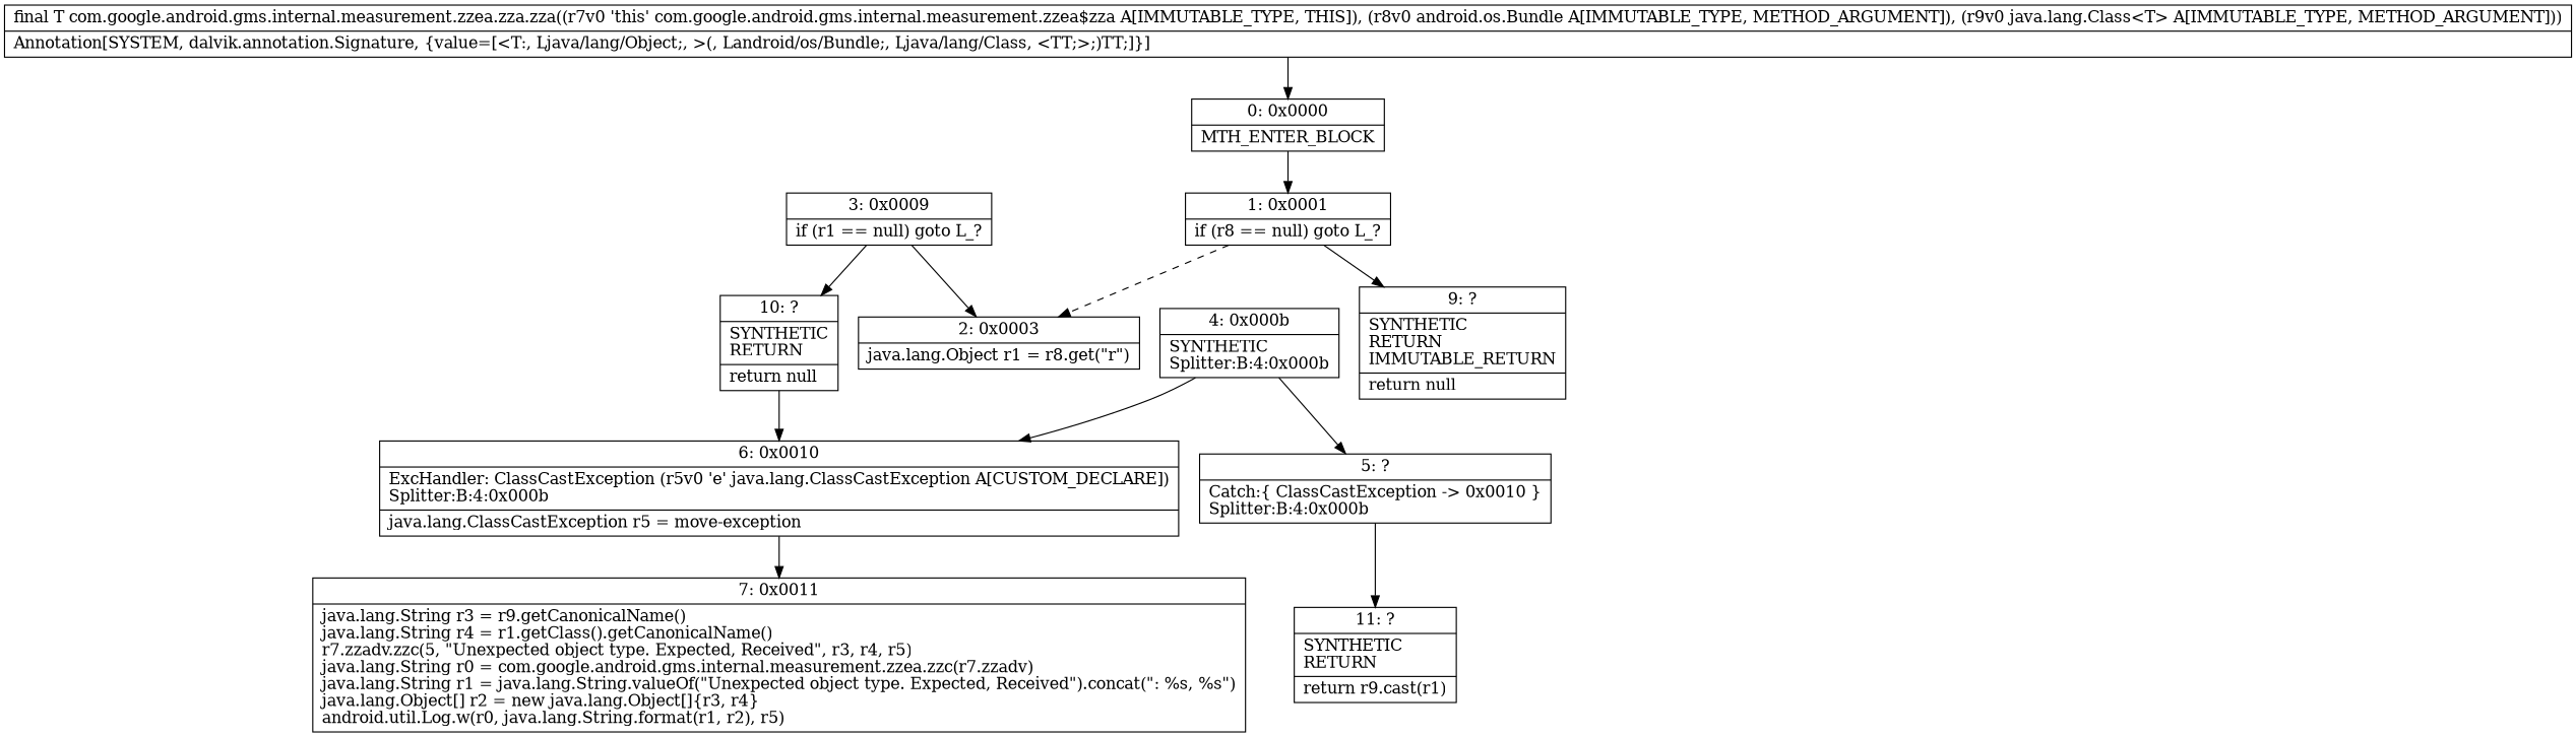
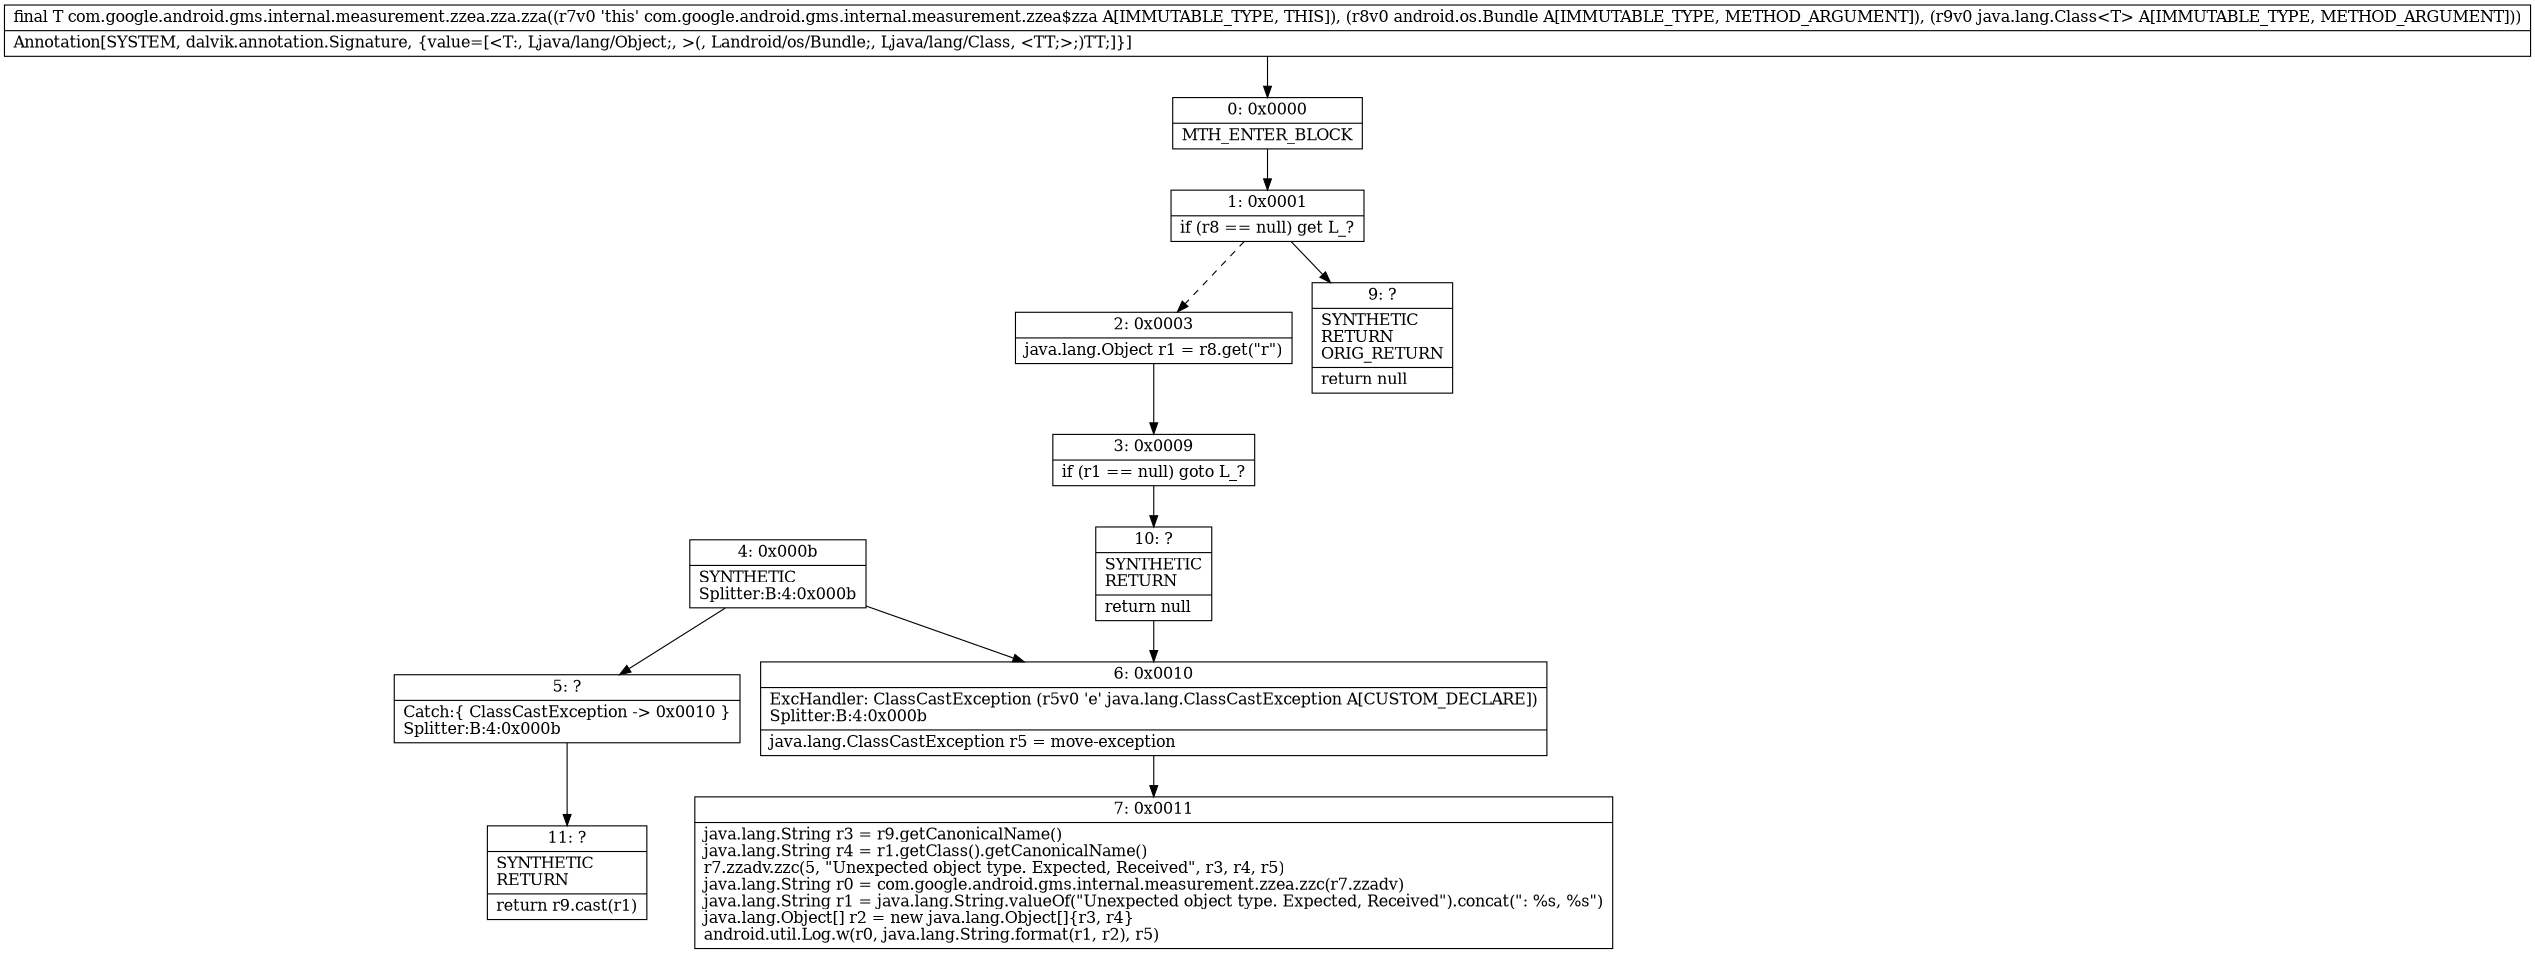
  digraph {
    node [shape=record]
    n1 [label="{0\:\ 0x0000|MTH_ENTER_BLOCK\l}"]
-   n2 [label="{1\:\ 0x0001|if (r8 == null) goto L_?\l}"]
+   n2 [label="{1\:\ 0x0001|if (r8 == null) get L_?\l}"]
    n3 [label="{2\:\ 0x0003|java.lang.Object r1 = r8.get(\"r\")\l}"]
-   n4 [label="{9\:\ ?|SYNTHETIC\lRETURN\lIMMUTABLE_RETURN\l|return null\l}"]
+   n4 [label="{9\:\ ?|SYNTHETIC\lRETURN\lORIG_RETURN\l|return null\l}"]
    n5 [label="{3\:\ 0x0009|if (r1 == null) goto L_?\l}"]
    n6 [label="{10\:\ ?|SYNTHETIC\lRETURN\l|return null\l}"]
    n7 [label="{4\:\ 0x000b|SYNTHETIC\lSplitter:B:4:0x000b\l}"]
    n8 [label="{5\:\ ?|Catch:\{ ClassCastException \-\> 0x0010 \}\lSplitter:B:4:0x000b\l}"]
    n9 [label="{6\:\ 0x0010|ExcHandler: ClassCastException (r5v0 'e' java.lang.ClassCastException A[CUSTOM_DECLARE])\lSplitter:B:4:0x000b\l|java.lang.ClassCastException r5 = move\-exception\l}"]
    n10 [label="{11\:\ ?|SYNTHETIC\lRETURN\l|return r9.cast(r1)\l}"]
    n11 [label="{7\:\ 0x0011|java.lang.String r3 = r9.getCanonicalName()\ljava.lang.String r4 = r1.getClass().getCanonicalName()\lr7.zzadv.zzc(5, \"Unexpected object type. Expected, Received\", r3, r4, r5)\ljava.lang.String r0 = com.google.android.gms.internal.measurement.zzea.zzc(r7.zzadv)\ljava.lang.String r1 = java.lang.String.valueOf(\"Unexpected object type. Expected, Received\").concat(\": %s, %s\")\ljava.lang.Object[] r2 = new java.lang.Object[]\{r3, r4\}\landroid.util.Log.w(r0, java.lang.String.format(r1, r2), r5)\l}"]
    n12 [label="{final T com.google.android.gms.internal.measurement.zzea.zza.zza((r7v0 'this' com.google.android.gms.internal.measurement.zzea$zza A[IMMUTABLE_TYPE, THIS]), (r8v0 android.os.Bundle A[IMMUTABLE_TYPE, METHOD_ARGUMENT]), (r9v0 java.lang.Class\<T\> A[IMMUTABLE_TYPE, METHOD_ARGUMENT]))  | Annotation[SYSTEM, dalvik.annotation.Signature, \{value=[\<T:, Ljava\/lang\/Object;, \>(, Landroid\/os\/Bundle;, Ljava\/lang\/Class, \<TT;\>;)TT;]\}]\l}"]
    n1 -> n2
    n2 -> n3 [style=dashed]
    n2 -> n4
-   n5 -> n3
+   n3 -> n5
    n5 -> n6
    n6 -> n9
    n7 -> n8
    n7 -> n9
    n8 -> n10
    n9 -> n11
    n12 -> n1
  }
